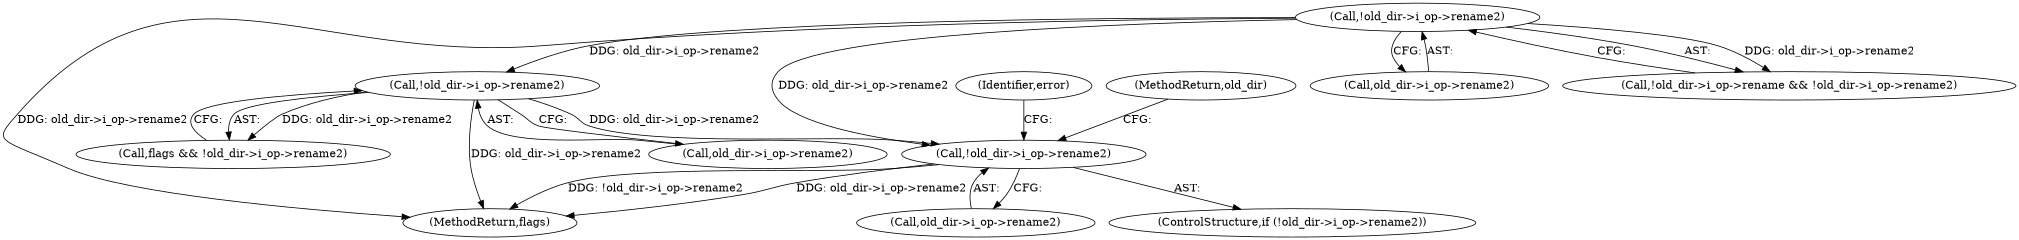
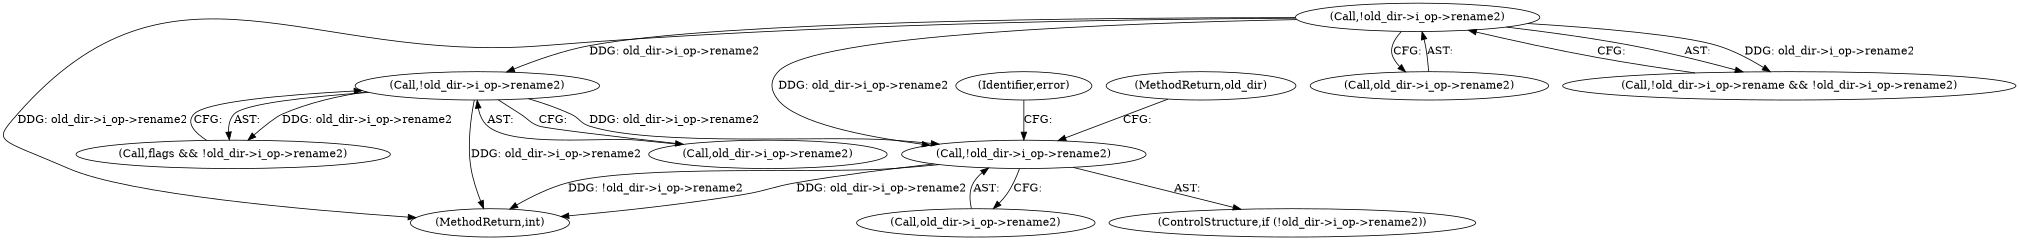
  digraph {
    n1 [label="(Call,!old_dir->i_op->rename2)"]
    n2 [label="(Call,old_dir->i_op->rename2)"]
    n3 [label="(ControlStructure,if (!old_dir->i_op->rename2))"]
-   n4 [label="(MethodReturn,flags)"]
+   n4 [label="(MethodReturn,int)"]
    n5 [label="(Call,!old_dir->i_op->rename2)"]
    n6 [label="(Call,flags && !old_dir->i_op->rename2)"]
    n7 [label="(Call,old_dir->i_op->rename2)"]
    n8 [label="(Call,!old_dir->i_op->rename2)"]
    n9 [label="(Call,old_dir->i_op->rename2)"]
    n10 [label="(Call,!old_dir->i_op->rename && !old_dir->i_op->rename2)"]
    n11 [label="(Identifier,error)"]
    n12 [label="(MethodReturn,old_dir)"]
    n1 -> n2 [label="CFG: "]
    n1 -> n3 [label="AST: "]
    n1 -> n4 [label="DDG: !old_dir->i_op->rename2"]
    n1 -> n4 [label="DDG: old_dir->i_op->rename2"]
    n2 -> n1 [label="AST: "]
    n5 -> n1 [label="DDG: old_dir->i_op->rename2"]
    n5 -> n4 [label="DDG: old_dir->i_op->rename2"]
    n5 -> n6 [label="AST: "]
    n5 -> n6 [label="DDG: old_dir->i_op->rename2"]
    n5 -> n7 [label="CFG: "]
    n6 -> n5 [label="CFG: "]
    n7 -> n5 [label="AST: "]
    n8 -> n1 [label="DDG: old_dir->i_op->rename2"]
    n8 -> n4 [label="DDG: old_dir->i_op->rename2"]
    n8 -> n5 [label="DDG: old_dir->i_op->rename2"]
    n8 -> n9 [label="CFG: "]
    n8 -> n10 [label="AST: "]
    n8 -> n10 [label="DDG: old_dir->i_op->rename2"]
    n9 -> n8 [label="AST: "]
    n10 -> n8 [label="CFG: "]
    n11 -> n1 [label="CFG: "]
    n12 -> n1 [label="CFG: "]
  }
